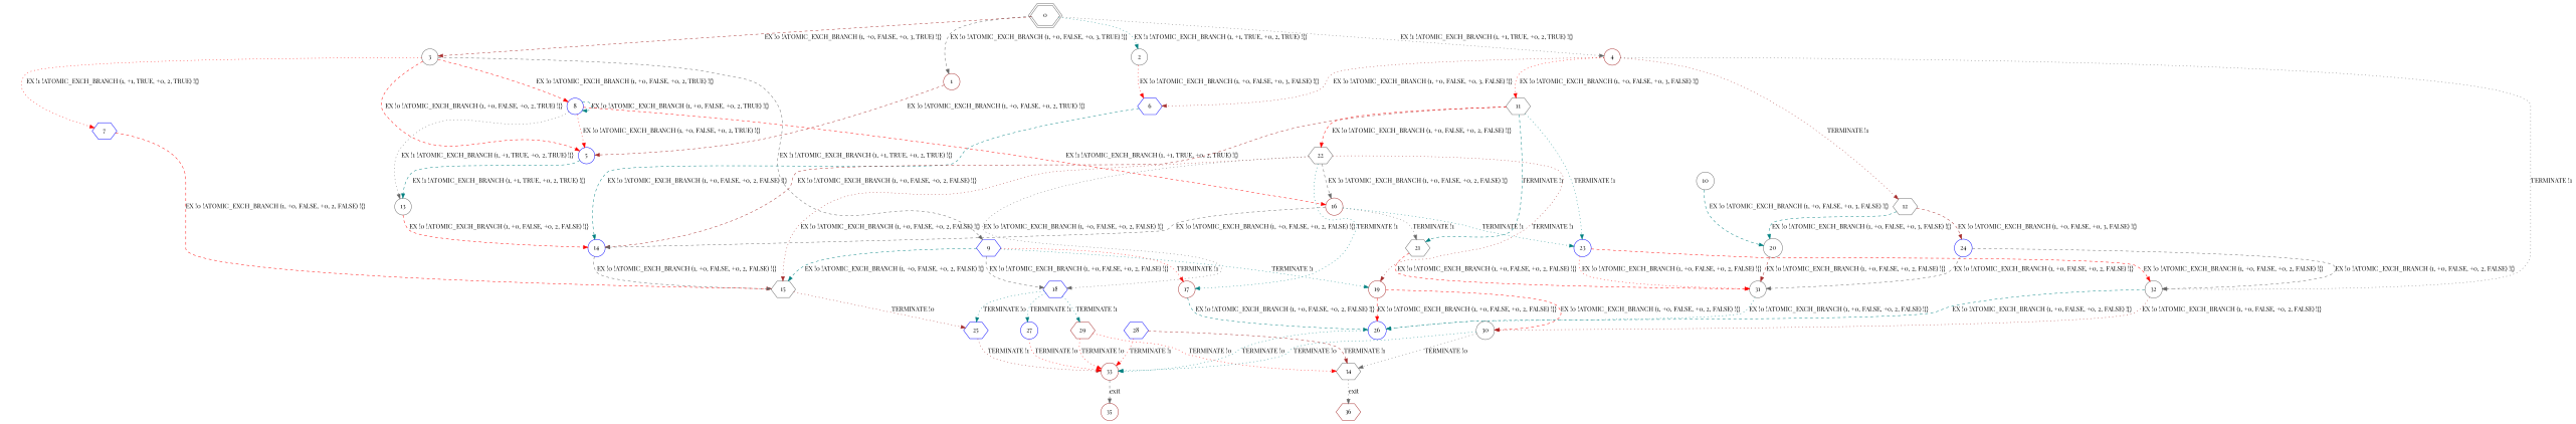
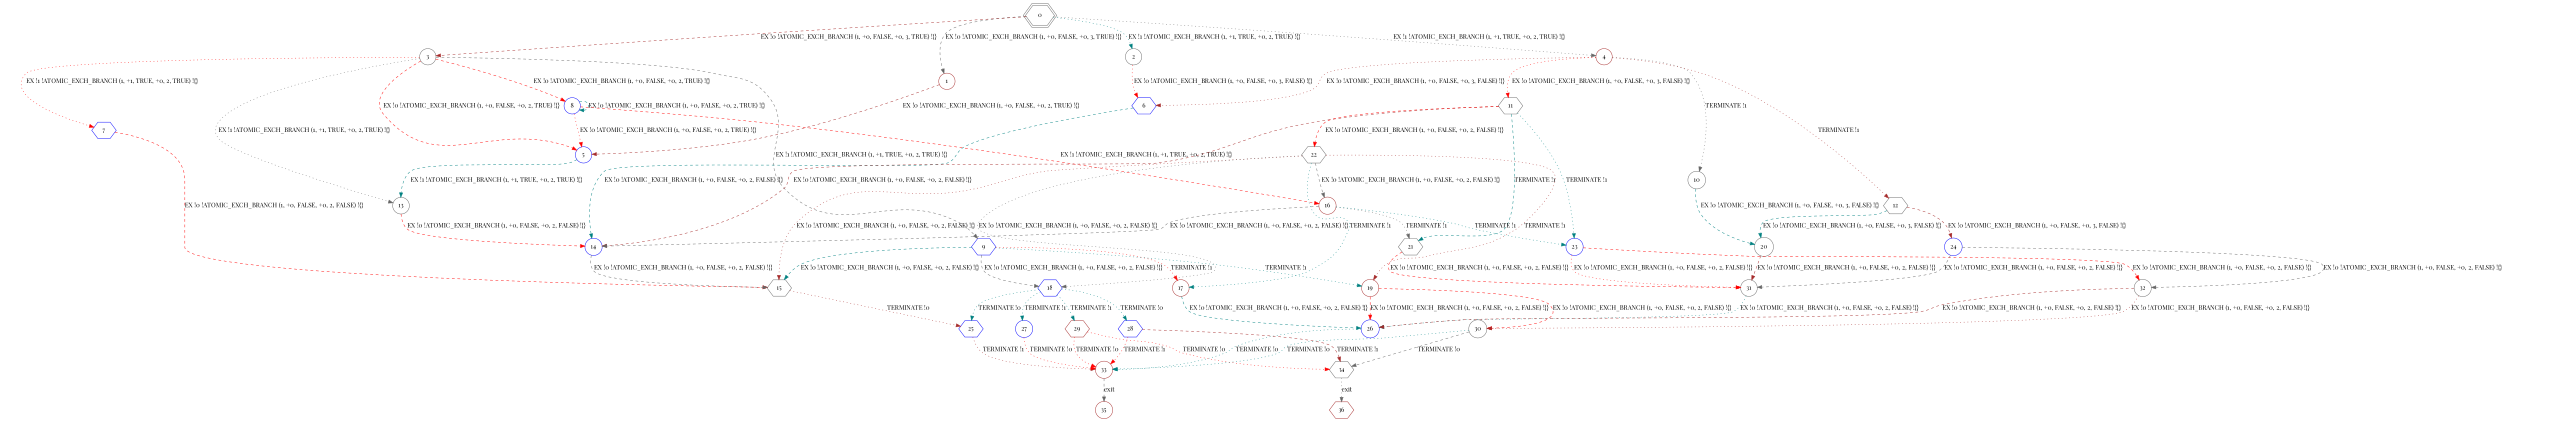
  digraph {
    fontname="Playfair Display"
    node [color=gray40 fontname="Playfair Display" shape=circle]
    edge [color=teal fontname="Playfair Display" style=dashed]
    0 [peripheries=2 shape=hexagon]
    1 [color=brown]
    2
    3
    4 [color=brown]
    5 [color=blue]
    6 [color=blue shape=hexagon]
    7 [color=blue shape=hexagon]
    8 [color=blue]
    9 [color=blue shape=hexagon]
    10
    11 [shape=hexagon]
    12 [shape=hexagon]
    13
    14 [color=blue]
    15 [shape=hexagon]
    16 [color=brown]
    17 [color=brown]
    18 [color=blue shape=hexagon]
    19 [color=brown]
    20
    21 [shape=hexagon]
    22 [shape=hexagon]
    23 [color=blue]
    24 [color=blue]
    25 [color=blue shape=hexagon]
    26 [color=blue]
    27 [color=blue]
    28 [color=blue shape=hexagon]
    29 [color=brown shape=hexagon]
    30
    31
    32
    33 [color=brown]
    34 [shape=hexagon]
    35 [color=brown]
    36 [color=brown shape=hexagon]
    0 -> 1 [color=gray40 label="EX !0 !ATOMIC_EXCH_BRANCH (1, +0, FALSE, +0, 3, TRUE) !{}"]
    0 -> 2 [label="EX !1 !ATOMIC_EXCH_BRANCH (1, +1, TRUE, +0, 2, TRUE) !{}" style=dotted]
    0 -> 3 [color=brown label="EX !0 !ATOMIC_EXCH_BRANCH (1, +0, FALSE, +0, 3, TRUE) !{}"]
    0 -> 4 [color=gray40 label="EX !1 !ATOMIC_EXCH_BRANCH (1, +1, TRUE, +0, 2, TRUE) !{}" style=dotted]
    1 -> 5 [color=brown label="EX !0 !ATOMIC_EXCH_BRANCH (1, +0, FALSE, +0, 2, TRUE) !{}"]
    2 -> 6 [color=red label="EX !0 !ATOMIC_EXCH_BRANCH (1, +0, FALSE, +0, 3, FALSE) !{}" style=dotted]
    3 -> 5 [color=red label="EX !0 !ATOMIC_EXCH_BRANCH (1, +0, FALSE, +0, 2, TRUE) !{}"]
    3 -> 7 [color=red label="EX !1 !ATOMIC_EXCH_BRANCH (1, +1, TRUE, +0, 2, TRUE) !{}" style=dotted]
    3 -> 8 [color=red label="EX !0 !ATOMIC_EXCH_BRANCH (1, +0, FALSE, +0, 2, TRUE) !{}"]
    3 -> 9 [color=gray40 label="EX !1 !ATOMIC_EXCH_BRANCH (1, +1, TRUE, +0, 2, TRUE) !{}"]
    4 -> 6 [color=brown label="EX !0 !ATOMIC_EXCH_BRANCH (1, +0, FALSE, +0, 3, FALSE) !{}" style=dotted]
-   4 -> 32 [color=gray40 label="TERMINATE !1" style=dotted]
+   4 -> 10 [color=gray40 label="TERMINATE !1" style=dotted]
    4 -> 11 [color=red label="EX !0 !ATOMIC_EXCH_BRANCH (1, +0, FALSE, +0, 3, FALSE) !{}" style=dotted]
    4 -> 12 [color=brown label="TERMINATE !1" style=dotted]
    5 -> 13 [label="EX !1 !ATOMIC_EXCH_BRANCH (1, +1, TRUE, +0, 2, TRUE) !{}"]
    6 -> 14 [label="EX !0 !ATOMIC_EXCH_BRANCH (1, +0, FALSE, +0, 2, FALSE) !{}"]
    7 -> 15 [color=red label="EX !0 !ATOMIC_EXCH_BRANCH (1, +0, FALSE, +0, 2, FALSE) !{}"]
    8 -> 5 [color=red label="EX !0 !ATOMIC_EXCH_BRANCH (1, +0, FALSE, +0, 2, TRUE) !{}" style=dotted]
    8 -> 8 [label="EX !0 !ATOMIC_EXCH_BRANCH (1, +0, FALSE, +0, 2, TRUE) !{}"]
-   8 -> 13 [color=gray40 label="EX !1 !ATOMIC_EXCH_BRANCH (1, +1, TRUE, +0, 2, TRUE) !{}" style=dotted]
+   3 -> 13 [color=gray40 label="EX !1 !ATOMIC_EXCH_BRANCH (1, +1, TRUE, +0, 2, TRUE) !{}" style=dotted]
    8 -> 16 [color=red label="EX !1 !ATOMIC_EXCH_BRANCH (1, +1, TRUE, +0, 2, TRUE) !{}"]
    9 -> 15 [label="EX !0 !ATOMIC_EXCH_BRANCH (1, +0, FALSE, +0, 2, FALSE) !{}"]
    9 -> 17 [color=red label="TERMINATE !1" style=dotted]
    9 -> 18 [color=gray40 label="EX !0 !ATOMIC_EXCH_BRANCH (1, +0, FALSE, +0, 2, FALSE) !{}"]
    9 -> 19 [label="TERMINATE !1" style=dotted]
    10 -> 20 [label="EX !0 !ATOMIC_EXCH_BRANCH (1, +0, FALSE, +0, 3, FALSE) !{}"]
    11 -> 14 [color=brown label="EX !0 !ATOMIC_EXCH_BRANCH (1, +0, FALSE, +0, 2, FALSE) !{}"]
    11 -> 21 [label="TERMINATE !1"]
    11 -> 22 [color=red label="EX !0 !ATOMIC_EXCH_BRANCH (1, +0, FALSE, +0, 2, FALSE) !{}"]
    11 -> 23 [label="TERMINATE !1" style=dotted]
    12 -> 20 [label="EX !0 !ATOMIC_EXCH_BRANCH (1, +0, FALSE, +0, 3, FALSE) !{}"]
    12 -> 24 [color=brown label="EX !0 !ATOMIC_EXCH_BRANCH (1, +0, FALSE, +0, 3, FALSE) !{}"]
    13 -> 14 [color=red label="EX !0 !ATOMIC_EXCH_BRANCH (1, +0, FALSE, +0, 2, FALSE) !{}"]
    14 -> 15 [color=gray40 label="EX !0 !ATOMIC_EXCH_BRANCH (1, +0, FALSE, +0, 2, FALSE) !{}"]
    15 -> 25 [color=brown label="TERMINATE !0" style=dotted]
    16 -> 14 [color=gray40 label="EX !0 !ATOMIC_EXCH_BRANCH (1, +0, FALSE, +0, 2, FALSE) !{}"]
    16 -> 21 [color=gray40 label="TERMINATE !1" style=dotted]
    16 -> 23 [label="TERMINATE !1" style=dotted]
    17 -> 26 [label="EX !0 !ATOMIC_EXCH_BRANCH (1, +0, FALSE, +0, 2, FALSE) !{}"]
    18 -> 25 [label="TERMINATE !0" style=dotted]
    18 -> 27 [label="TERMINATE !1" style=dotted]
+   18 -> 28 [label="TERMINATE !0" style=dotted]
    18 -> 29 [label="TERMINATE !1" style=dotted]
    19 -> 26 [color=red label="EX !0 !ATOMIC_EXCH_BRANCH (1, +0, FALSE, +0, 2, FALSE) !{}"]
    19 -> 30 [color=red label="EX !0 !ATOMIC_EXCH_BRANCH (1, +0, FALSE, +0, 2, FALSE) !{}"]
    20 -> 31 [color=brown label="EX !0 !ATOMIC_EXCH_BRANCH (1, +0, FALSE, +0, 2, FALSE) !{}"]
    21 -> 31 [color=red label="EX !0 !ATOMIC_EXCH_BRANCH (1, +0, FALSE, +0, 2, FALSE) !{}"]
    22 -> 15 [color=brown label="EX !0 !ATOMIC_EXCH_BRANCH (1, +0, FALSE, +0, 2, FALSE) !{}" style=dotted]
    22 -> 16 [color=gray40 label="EX !0 !ATOMIC_EXCH_BRANCH (1, +0, FALSE, +0, 2, FALSE) !{}"]
    22 -> 17 [label="TERMINATE !1" style=dotted]
    22 -> 18 [color=gray40 label="EX !0 !ATOMIC_EXCH_BRANCH (1, +0, FALSE, +0, 2, FALSE) !{}" style=dotted]
    22 -> 19 [color=brown label="TERMINATE !1" style=dotted]
    23 -> 31 [color=red label="EX !0 !ATOMIC_EXCH_BRANCH (1, +0, FALSE, +0, 2, FALSE) !{}" style=dotted]
    23 -> 32 [color=red label="EX !0 !ATOMIC_EXCH_BRANCH (1, +0, FALSE, +0, 2, FALSE) !{}"]
    24 -> 31 [color=gray40 label="EX !0 !ATOMIC_EXCH_BRANCH (1, +0, FALSE, +0, 2, FALSE) !{}"]
    24 -> 32 [color=gray40 label="EX !0 !ATOMIC_EXCH_BRANCH (1, +0, FALSE, +0, 2, FALSE) !{}"]
    25 -> 33 [color=brown label="TERMINATE !1" style=dotted]
    26 -> 33 [label="TERMINATE !0" style=dotted]
    27 -> 33 [color=red label="TERMINATE !0" style=dotted]
    28 -> 33 [color=red label="TERMINATE !1" style=dotted]
    28 -> 34 [color=brown label="TERMINATE !1"]
    29 -> 33 [color=red label="TERMINATE !0" style=dotted]
    29 -> 34 [color=red label="TERMINATE !0" style=dotted]
    30 -> 33 [label="TERMINATE !0" style=dotted]
-   30 -> 34 [color=gray40 label="TERMINATE !0" style=dotted]
+   30 -> 34 [color=gray40 label="TERMINATE !0"]
    31 -> 26 [label="EX !0 !ATOMIC_EXCH_BRANCH (1, +0, FALSE, +0, 2, FALSE) !{}" style=dotted]
-   32 -> 26 [label="EX !0 !ATOMIC_EXCH_BRANCH (1, +0, FALSE, +0, 2, FALSE) !{}"]
+   32 -> 26 [color=brown label="EX !0 !ATOMIC_EXCH_BRANCH (1, +0, FALSE, +0, 2, FALSE) !{}"]
    32 -> 30 [color=brown label="EX !0 !ATOMIC_EXCH_BRANCH (1, +0, FALSE, +0, 2, FALSE) !{}" style=dotted]
    33 -> 35 [color=gray40 label=exit]
    34 -> 36 [color=gray40 label=exit style=dotted]
  }
